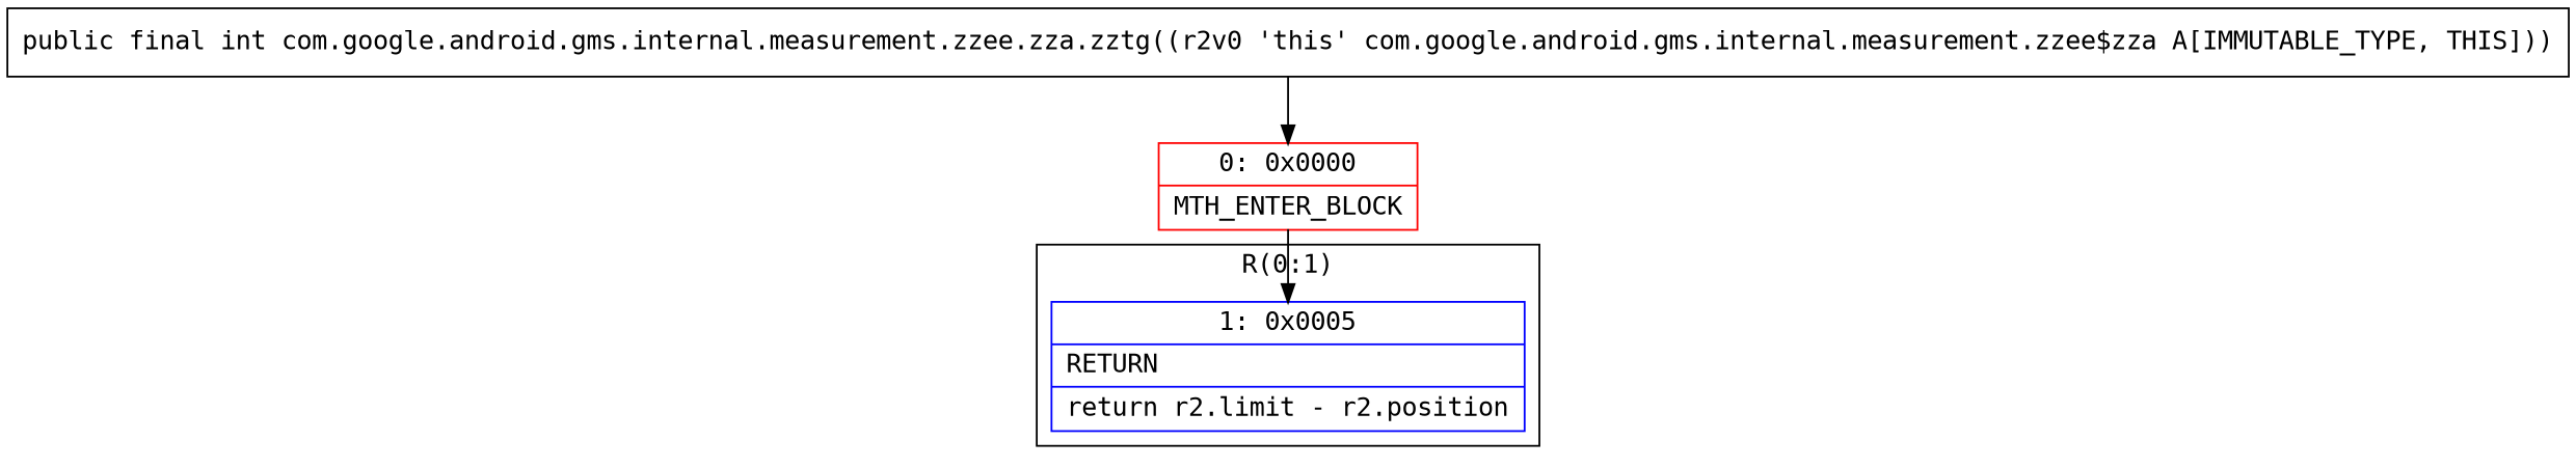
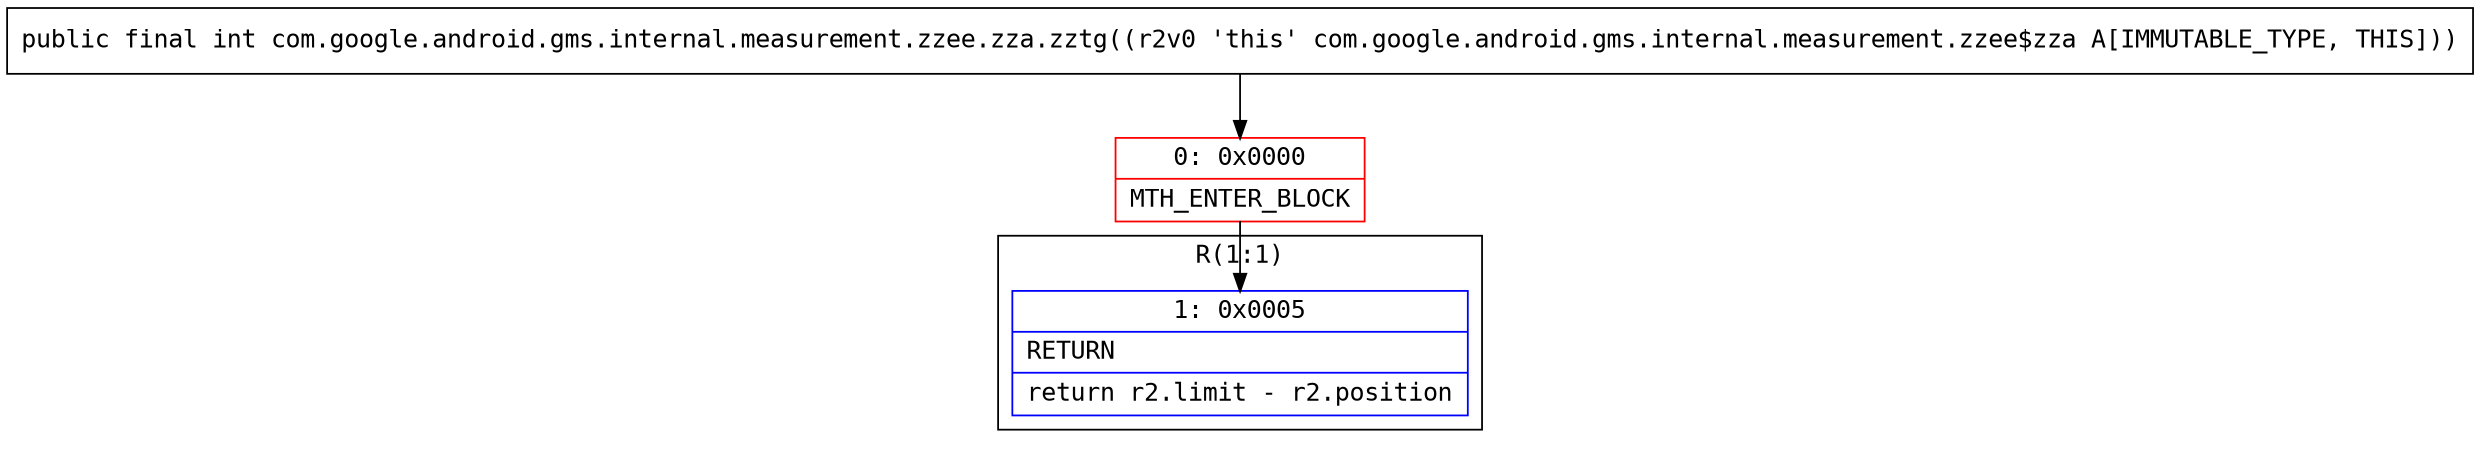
  digraph {
    fontname="DejaVu Sans Mono"
    node [shape=record fontname="DejaVu Sans Mono"]
    edge [fontname="DejaVu Sans Mono"]
    n1 [color=blue label="{1\:\ 0x0005|RETURN\l|return r2.limit \- r2.position\l}"]
    n2 [color=red label="{0\:\ 0x0000|MTH_ENTER_BLOCK\l}"]
    n3 [label="{public final int com.google.android.gms.internal.measurement.zzee.zza.zztg((r2v0 'this' com.google.android.gms.internal.measurement.zzee$zza A[IMMUTABLE_TYPE, THIS])) }"]
    subgraph cluster_1 {
-     label="R(0:1)"
+     label="R(1:1)"
      n1
    }
    n2 -> n1
    n3 -> n2
  }
